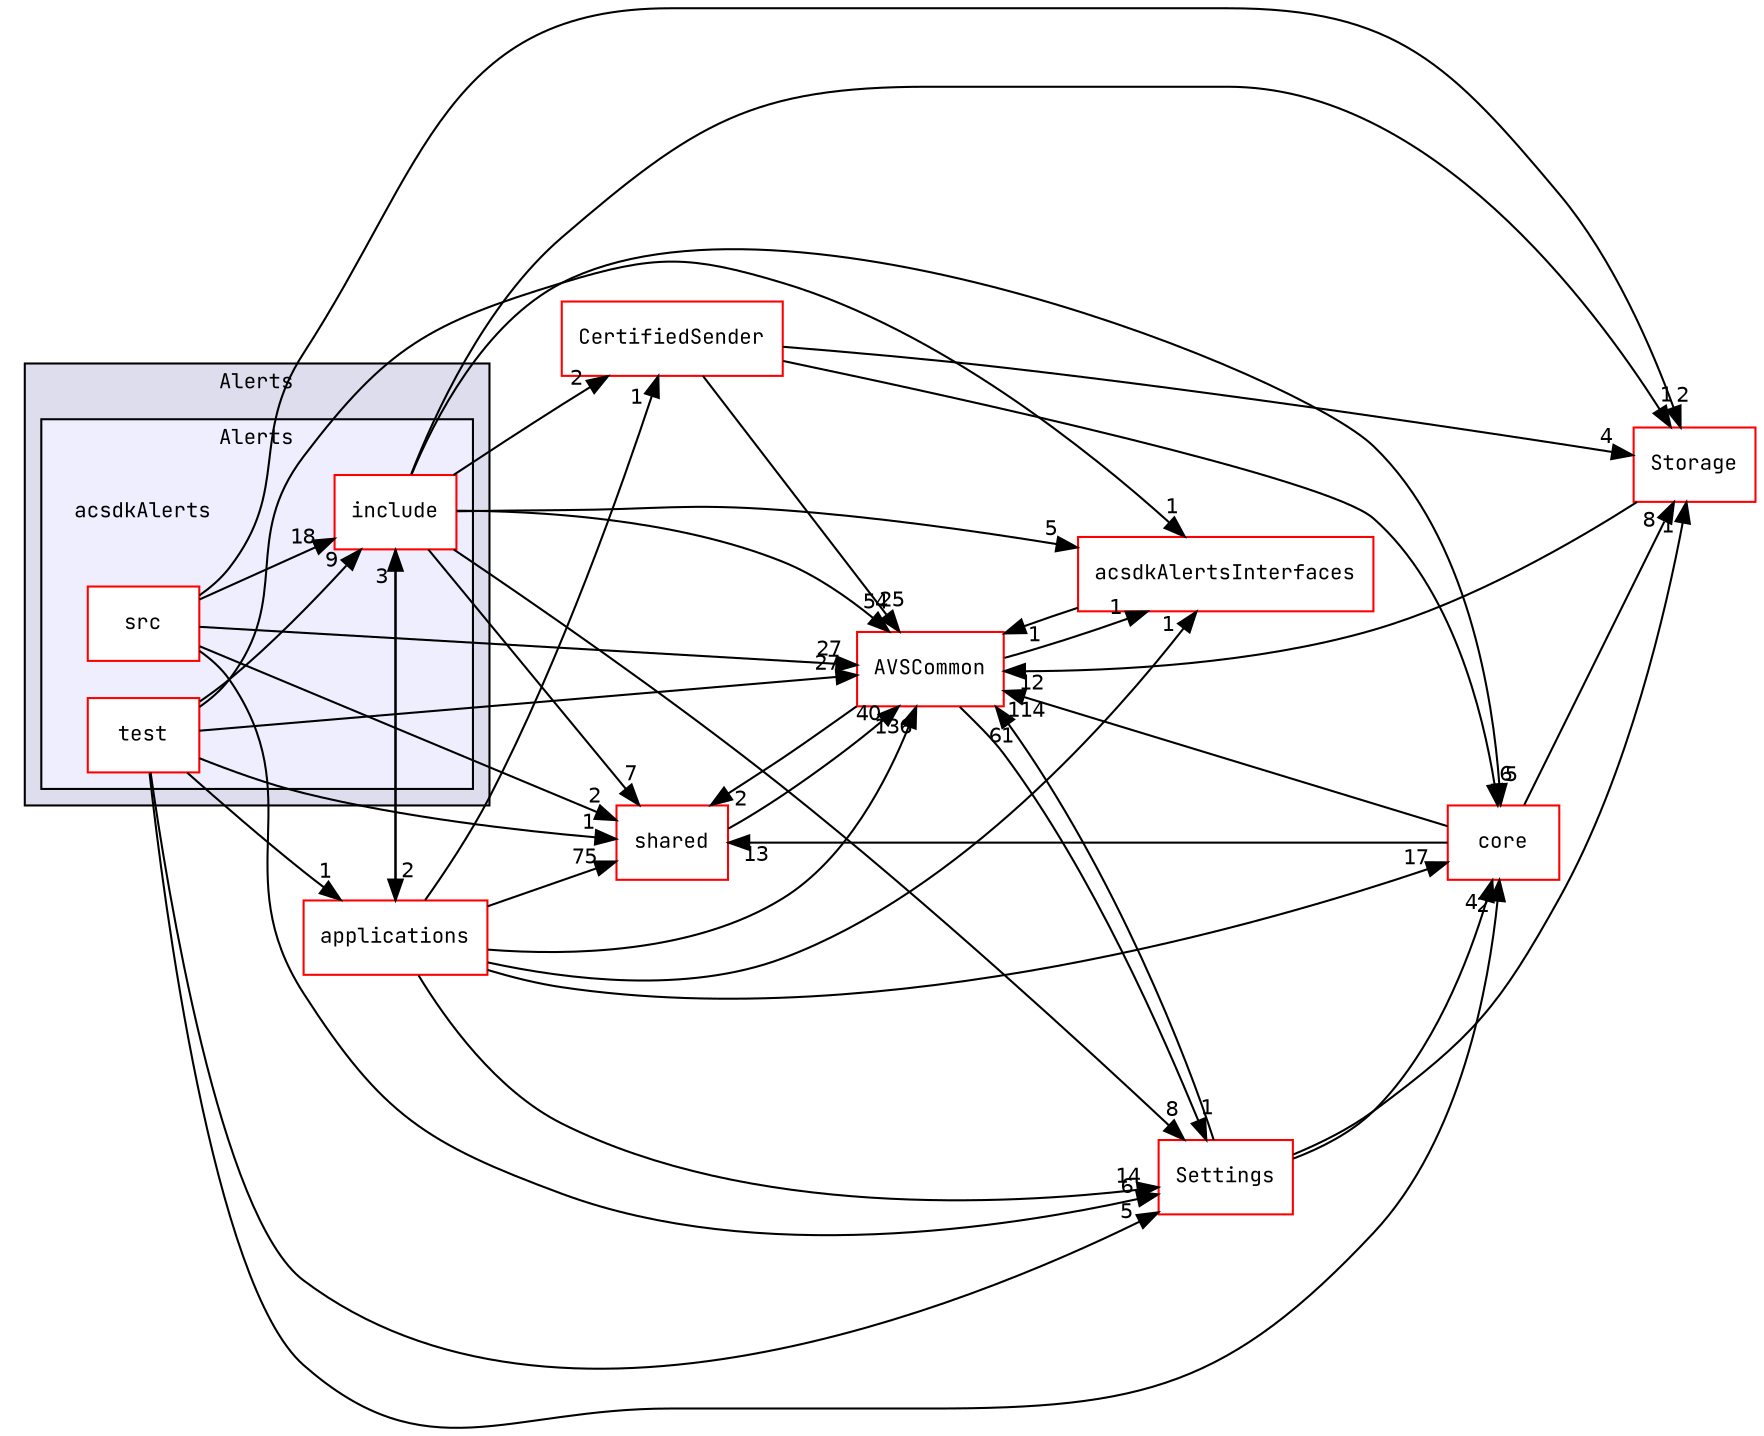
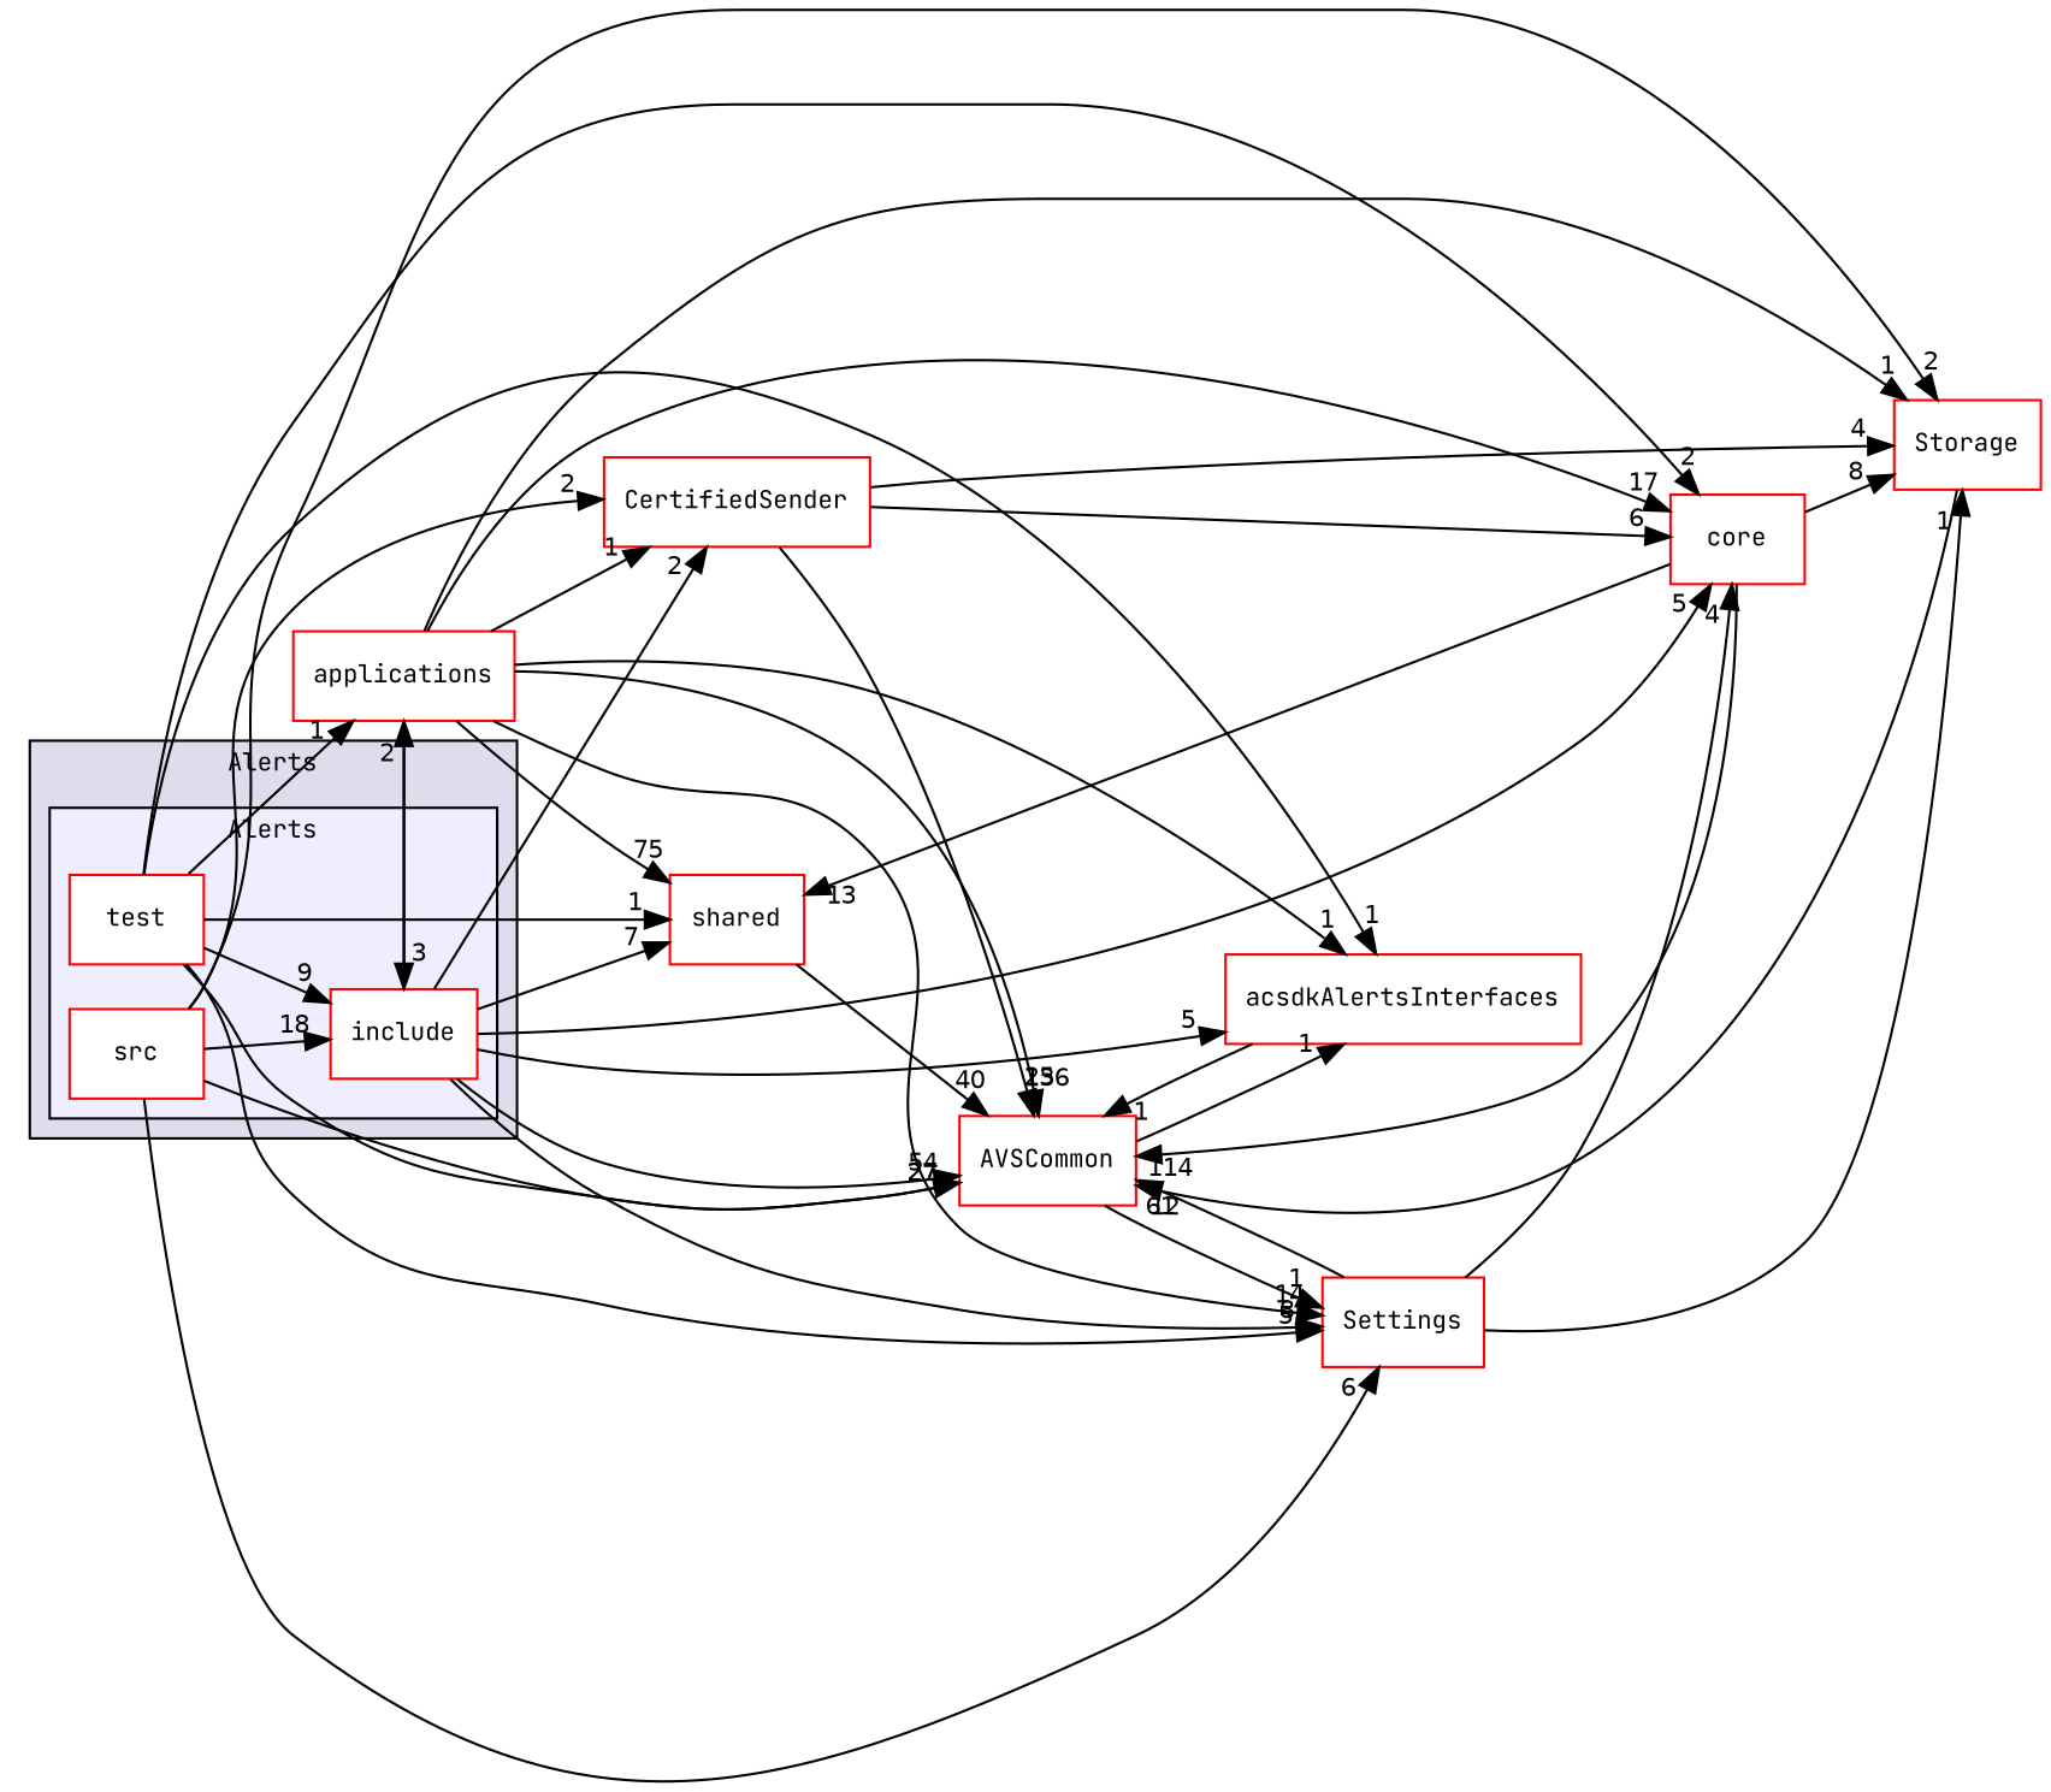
  digraph {
    compound=true
    rankdir=LR
    fontname="JetBrains Mono"
    node [fontname="JetBrains Mono" fontsize=10 shape=box color=red fillcolor=white style=filled]
    edge [headlabel=1 labeldistance=1.5 labelfontname=Helvetica labelfontsize=10 fontname="JetBrains Mono"]
-   n1 [label=acsdkAlerts shape=plaintext color="" fillcolor="" style=""]
    n2 [label=include]
    n3 [label=src]
    n4 [label=test]
    n5 [label=shared]
    n6 [label=applications]
    n7 [label=acsdkAlertsInterfaces]
    n8 [label=CertifiedSender]
    n9 [label=Storage]
    n10 [label=Settings]
    n11 [label=AVSCommon]
    n12 [label=core]
    subgraph cluster_1 {
      bgcolor="#ddddee"
      fontsize=10
      label=Alerts
      pencolor=black
      subgraph cluster_2 {
        bgcolor="#eeeeff"
        fontsize=10
        pencolor=black
-       n1
        n2
        n3
        n4
      }
    }
    n2 -> n5 [headlabel=7]
    n2 -> n6 [headlabel=2]
    n2 -> n7 [headlabel=5]
    n2 -> n8 [headlabel=2]
-   n2 -> n9
+   n6 -> n9
    n2 -> n10 [headlabel=8]
    n2 -> n11 [headlabel=54]
    n2 -> n12 [headlabel=5]
    n3 -> n2 [headlabel=18]
-   n3 -> n5 [headlabel=2]
+   n3 -> n8 [headlabel=2]
    n3 -> n9 [headlabel=2]
    n3 -> n10 [headlabel=6]
    n3 -> n11 [headlabel=27]
    n4 -> n2 [headlabel=9]
    n4 -> n5
    n4 -> n6
    n4 -> n7
    n4 -> n10 [headlabel=5]
    n4 -> n11 [headlabel=27]
    n4 -> n12 [headlabel=2]
    n5 -> n11 [headlabel=40]
    n6 -> n2 [headlabel=3]
    n6 -> n5 [headlabel=75]
    n6 -> n7
    n6 -> n8
    n6 -> n10 [headlabel=14]
    n6 -> n11 [headlabel=136]
    n6 -> n12 [headlabel=17]
    n7 -> n11
    n8 -> n9 [headlabel=4]
    n8 -> n11 [headlabel=25]
    n8 -> n12 [headlabel=6]
    n9 -> n11 [headlabel=12]
    n10 -> n9
    n10 -> n11 [headlabel=61]
    n10 -> n12 [headlabel=4]
-   n11 -> n5 [headlabel=2]
    n11 -> n7
    n11 -> n10
    n12 -> n5 [headlabel=13]
    n12 -> n9 [headlabel=8]
    n12 -> n11 [headlabel=114]
  }
